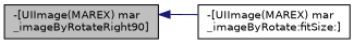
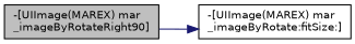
  digraph {
    rankdir=LR
    node [color=black fontname=Helvetica fontsize=10 shape=record style=filled]
    n1 [fillcolor=grey75 fontcolor=black height=0.2 label="-[UIImage(MAREX) mar\l_imageByRotateRight90]" width=0.4]
    n2 [fillcolor=white height=0.2 label="-[UIImage(MAREX) mar\l_imageByRotate:fitSize:]" width=0.4]
-   n2 -> n1 [color=midnightblue fontname=Helvetica fontsize=10 labelfontname=Helvetica labelfontsize=10 style=solid]
+   n1 -> n2 [color=midnightblue fontname=Helvetica fontsize=10 labelfontname=Helvetica labelfontsize=10 style=solid]
  }
